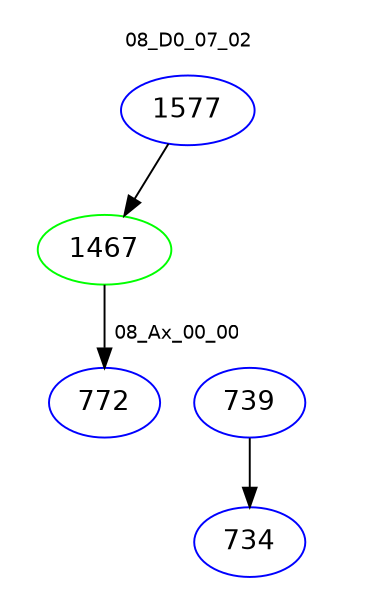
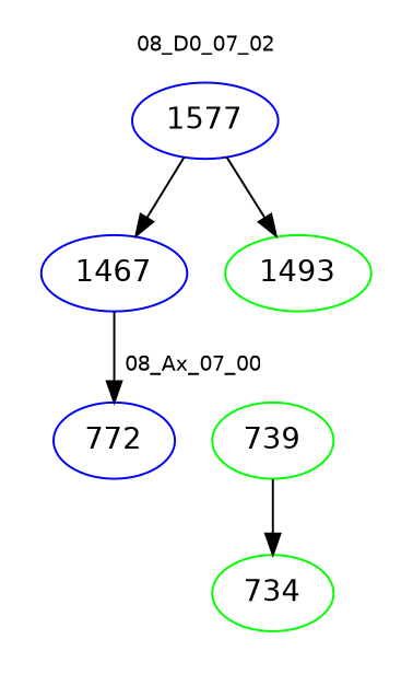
  digraph {
    fontname="DejaVu Sans"
    node [color=blue fontname="DejaVu Sans"]
    edge [color=black fontname="DejaVu Sans"]
-   n1 [label=739]
-   n2 [label=734]
+   n1 [color=green label=739]
+   n2 [color=green label=734]
    n3 [label=772]
    n4 [label=1577]
-   n5 [color=green label=1467]
+   n5 [label=1467]
+   n6 [color=green label=1493]
    subgraph cluster_1 {
      color=white
      fontsize=10
-     label="08_Ax_00_00"
+     label="08_Ax_07_00"
      n1
      n2
      n3
    }
    subgraph cluster_2 {
      color=white
      fontsize=10
      label="08_D0_07_02"
      n4
      n5
+     n6
    }
    n1 -> n2
    n4 -> n5
+   n4 -> n6
    n5 -> n3
  }
